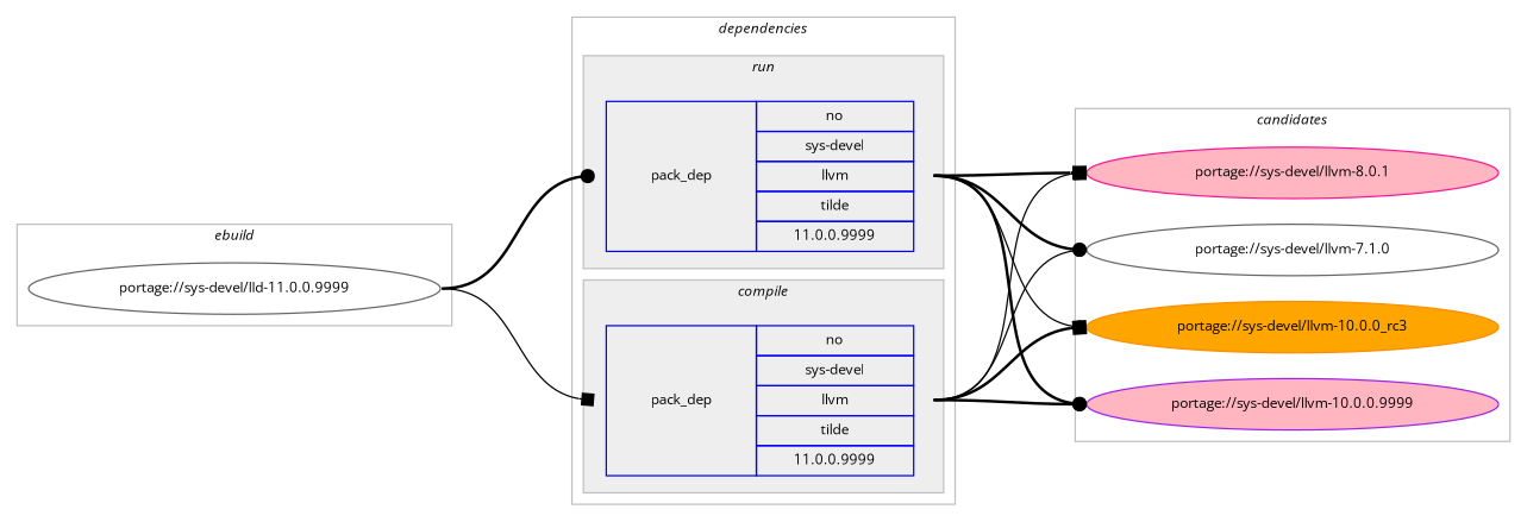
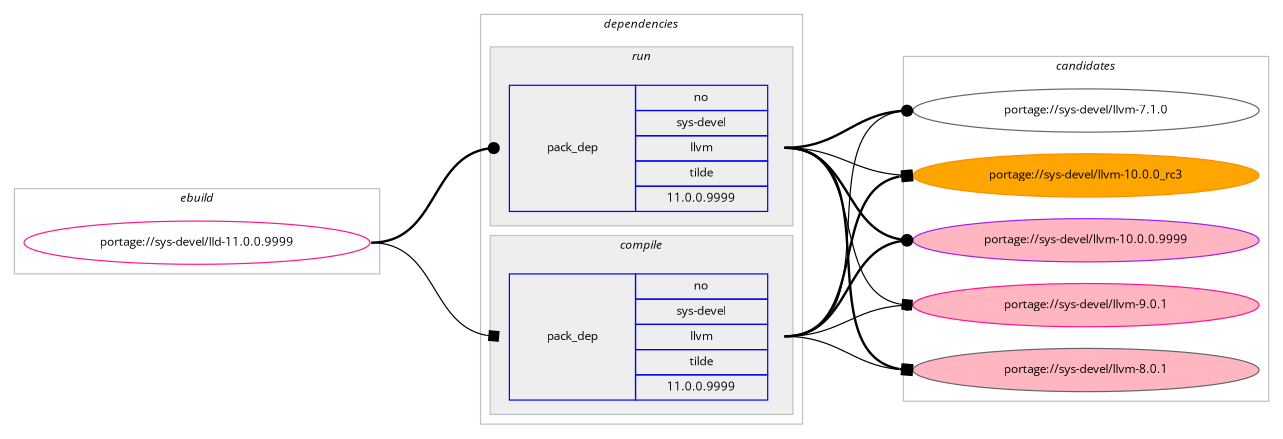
  digraph {
    compound=true
    concentrate=true
    fontname="Open Sans"
    fontsize=10
    newrank=true
    rankdir=LR
    ranksep=1.5
    node [color=deeppink fillcolor=lightpink fontname="Open Sans" fontsize=10 style=filled]
    edge [arrowhead=dot fontname="Open Sans" headport=w style=solid tailport=e weight=100]
-   n1 [color=gray40 fillcolor=white label="portage://sys-devel/lld-11.0.0.9999" width=4]
+   n1 [fillcolor=white label="portage://sys-devel/lld-11.0.0.9999" width=4]
    n2 [color=blue label=<<TABLE BORDER="0" CELLBORDER="1" CELLSPACING="0" CELLPADDING="4" WIDTH="220"><TR><TD ROWSPAN="6" CELLPADDING="30">pack_dep</TD></TR><TR><TD WIDTH="110">no</TD></TR><TR><TD>sys-devel</TD></TR><TR><TD>llvm</TD></TR><TR><TD>tilde</TD></TR><TR><TD>11.0.0.9999</TD></TR></TABLE>> shape=none fillcolor="" style=""]
    n3 [color=blue label=<<TABLE BORDER="0" CELLBORDER="1" CELLSPACING="0" CELLPADDING="4" WIDTH="220"><TR><TD ROWSPAN="6" CELLPADDING="30">pack_dep</TD></TR><TR><TD WIDTH="110">no</TD></TR><TR><TD>sys-devel</TD></TR><TR><TD>llvm</TD></TR><TR><TD>tilde</TD></TR><TR><TD>11.0.0.9999</TD></TR></TABLE>> shape=none fillcolor="" style=""]
-   n5 [label="portage://sys-devel/llvm-8.0.1" width=4]
+   n4 [label="portage://sys-devel/llvm-9.0.1" width=4]
+   n5 [color=gray40 label="portage://sys-devel/llvm-8.0.1" width=4]
    n6 [color=gray40 fillcolor=white label="portage://sys-devel/llvm-7.1.0" width=4]
    n7 [color=darkorange fillcolor=orange label="portage://sys-devel/llvm-10.0.0_rc3" width=4]
    n8 [color=purple label="portage://sys-devel/llvm-10.0.0.9999" width=4]
    subgraph cluster_1 {
      color=gray
      label=<<i>ebuild</i>>
      n1
    }
    subgraph cluster_2 {
      color=gray
      label=<<i>dependencies</i>>
      subgraph cluster_3 {
        color=gray
        fillcolor="#eeeeee"
        label=<<i>run</i>>
        style=filled
        subgraph sub_4 {
          color=gray
          fillcolor="#eeeeee"
          label=<<i>run</i>>
          style=filled
          n3
        }
      }
      subgraph cluster_5 {
        color=gray
        fillcolor="#eeeeee"
        label=<<i>compile</i>>
        style=filled
        subgraph sub_6 {
          color=gray
          fillcolor="#eeeeee"
          label=<<i>compile</i>>
          style=filled
          n2
        }
      }
      subgraph cluster_7 {
        color=gray
        fillcolor="#eeeeee"
        label=<<i>compile and run</i>>
        style=filled
      }
    }
    subgraph cluster_8 {
      color=gray
      label=<<i>candidates</i>>
      rank=same
      subgraph sub_9 {
        color=black
        label=<<i>candidates</i>>
        nodesep=1
        rank=same
+       n4
        n5
        n6
        n7
        n8
      }
      subgraph sub_10 {
        color=black
        label=<<i>candidates</i>>
        nodesep=1
        rank=same
+       n4
        n5
        n6
        n7
        n8
      }
    }
    n1 -> n2 [arrowhead=box weight=20]
    n1 -> n3 [style=bold weight=20]
+   n2 -> n4
    n2 -> n5 [arrowhead=box]
    n2 -> n6
    n2 -> n7 [arrowhead=box style=bold]
    n2 -> n8 [style=bold]
+   n3 -> n4 [arrowhead=box]
    n3 -> n5 [arrowhead=box style=bold]
    n3 -> n6 [style=bold]
    n3 -> n7
    n3 -> n8 [style=bold]
  }
